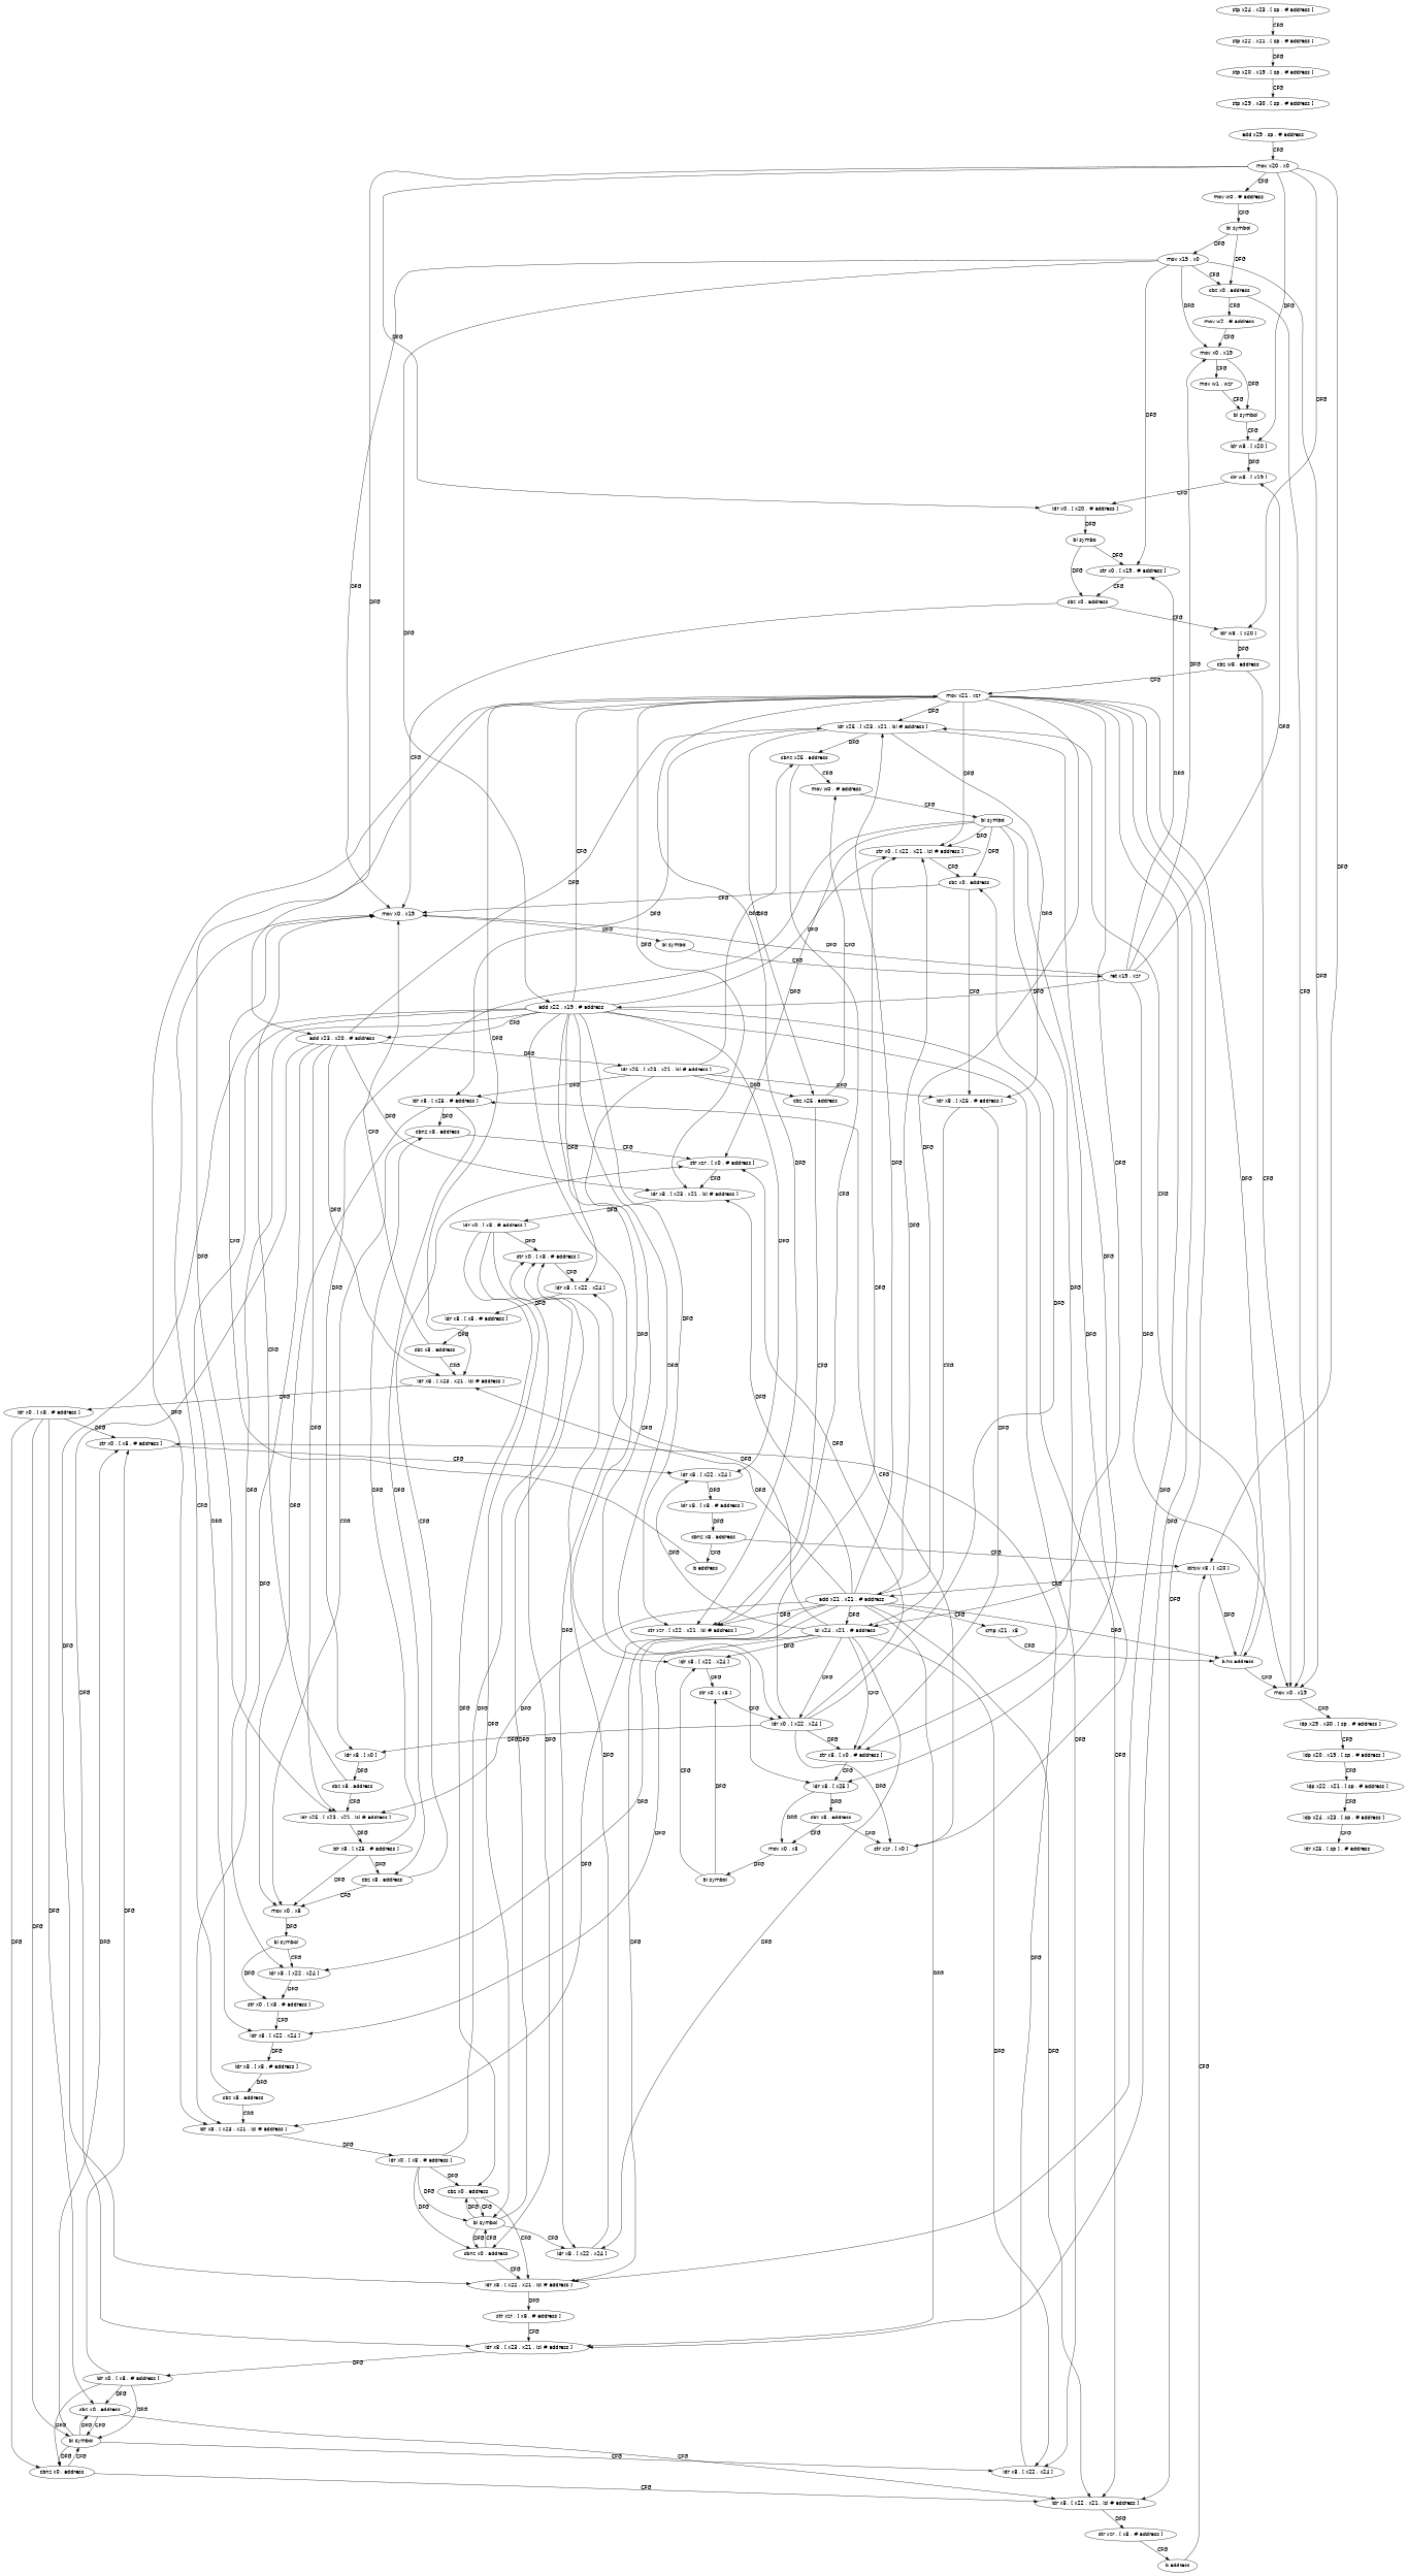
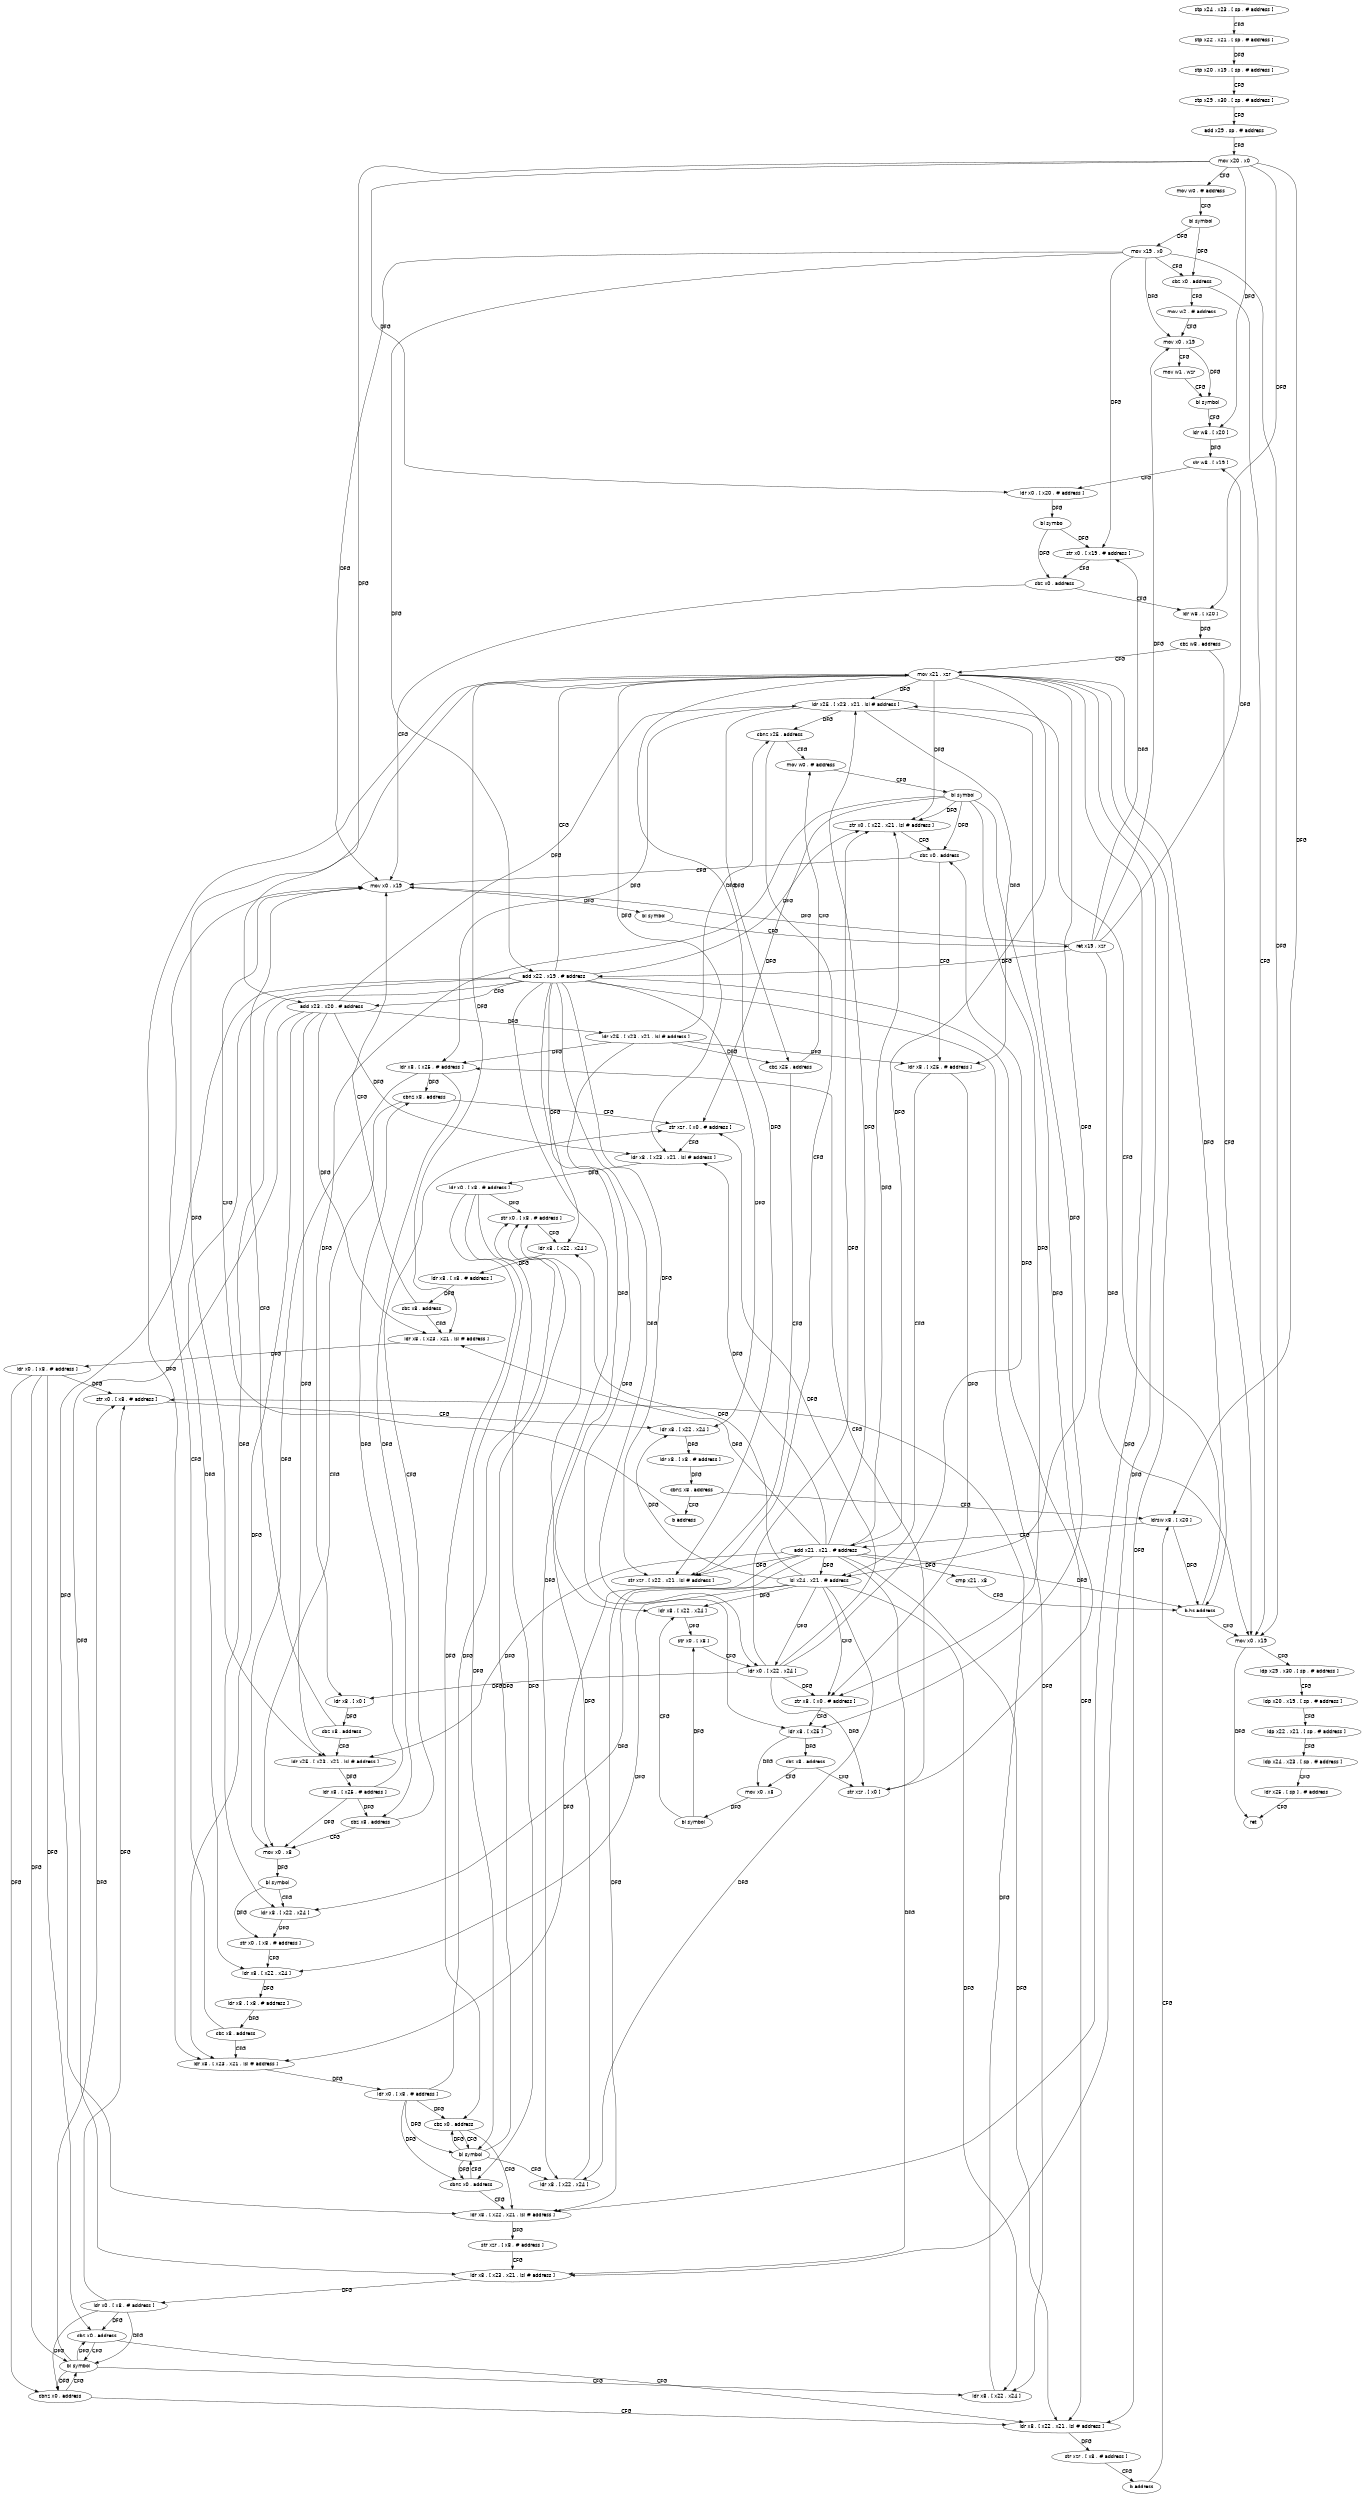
  digraph {
    fontname="DejaVu Sans"
    node [fontname="DejaVu Sans"]
    edge [fontname="DejaVu Sans"]
    n1 [label="stp x24 , x23 , [ sp , # address ]"]
    n2 [label="stp x22 , x21 , [ sp , # address ]"]
    n3 [label="stp x20 , x19 , [ sp , # address ]"]
    n4 [label="stp x29 , x30 , [ sp , # address ]"]
    n5 [label="add x29 , sp , # address"]
    n6 [label="mov x20 , x0"]
    n7 [label="mov w0 , # address"]
    n8 [label="ldr w8 , [ x20 ]"]
    n9 [label="ldr x0 , [ x20 , # address ]"]
    n10 [label="ldr w8 , [ x20 ]"]
    n11 [label="add x23 , x20 , # address"]
    n12 [label="ldrsw x8 , [ x20 ]"]
    n13 [label="bl symbol"]
    n14 [label="str w8 , [ x19 ]"]
    n15 [label="bl symbol"]
    n16 [label="cbz w8 , address"]
    n17 [label="ldr x25 , [ x23 , x21 , lsl # address ]"]
    n18 [label="ldr x25 , [ x23 , x21 , lsl # address ]"]
    n19 [label="ldr x8 , [ x23 , x21 , lsl # address ]"]
    n20 [label="ldr x8 , [ x23 , x21 , lsl # address ]"]
    n21 [label="ldr x8 , [ x23 , x21 , lsl # address ]"]
    n22 [label="ldr x8 , [ x23 , x21 , lsl # address ]"]
    n23 [label="ldr x25 , [ x23 , x21 , lsl # address ]"]
    n24 [label="add x21 , x21 , # address"]
    n25 [label="b.hs address"]
    n26 [label="mov x19 , x0"]
    n27 [label="cbz x0 , address"]
    n28 [label="mov x0 , x19"]
    n29 [label="mov x0 , x19"]
    n30 [label="str x0 , [ x19 , # address ]"]
    n31 [label="mov x0 , x19"]
    n32 [label="add x22 , x19 , # address"]
    n33 [label="mov w2 , # address"]
    n34 [label="ldp x29 , x30 , [ sp , # address ]"]
+   n35 [label=ret]
    n36 [label="mov w1 , wzr"]
    n37 [label="bl symbol"]
    n38 [label="cbz x0 , address"]
    n39 [label="bl symbol"]
    n40 [label="mov x21 , xzr"]
    n41 [label="str xzr , [ x22 , x21 , lsl # address ]"]
    n42 [label="str x0 , [ x22 , x21 , lsl # address ]"]
    n43 [label="ldr x8 , [ x22 , x21 , lsl # address ]"]
    n44 [label="ldr x8 , [ x22 , x21 , lsl # address ]"]
    n45 [label="ldr x8 , [ x22 , x24 ]"]
    n46 [label="ldr x0 , [ x22 , x24 ]"]
    n47 [label="ldr x8 , [ x22 , x24 ]"]
    n48 [label="ldr x8 , [ x22 , x24 ]"]
    n49 [label="ldr x8 , [ x22 , x24 ]"]
    n50 [label="ldr x8 , [ x22 , x24 ]"]
    n51 [label="ldr x8 , [ x22 , x24 ]"]
    n52 [label="ldr x8 , [ x22 , x24 ]"]
    n53 [label="ldp x20 , x19 , [ sp , # address ]"]
    n54 [label="ldp x22 , x21 , [ sp , # address ]"]
    n55 [label="ldp x24 , x23 , [ sp , # address ]"]
    n56 [label="ldr x25 , [ sp ] , # address"]
    n57 [label="ret x19 , xzr"]
    n58 [label="lsl x24 , x21 , # address"]
    n59 [label="cbz x0 , address"]
    n60 [label="str x8 , [ x0 , # address ]"]
    n61 [label="cbnz x25 , address"]
    n62 [label="ldr x8 , [ x25 , # address ]"]
    n63 [label="ldr x8 , [ x25 ]"]
    n64 [label="cbz x25 , address"]
    n65 [label="ldr x8 , [ x25 , # address ]"]
    n66 [label="ldr x8 , [ x25 , # address ]"]
    n67 [label="ldr x0 , [ x8 , # address ]"]
    n68 [label="ldr x0 , [ x8 , # address ]"]
    n69 [label="str xzr , [ x8 , # address ]"]
    n70 [label="ldr x0 , [ x8 , # address ]"]
    n71 [label="ldr x0 , [ x8 , # address ]"]
    n72 [label="str xzr , [ x8 , # address ]"]
    n73 [label="cmp x21 , x8"]
    n74 [label="str x0 , [ x8 ]"]
    n75 [label="str xzr , [ x0 ]"]
    n76 [label="str xzr , [ x0 , # address ]"]
    n77 [label="ldr x8 , [ x0 ]"]
    n78 [label="str x0 , [ x8 , # address ]"]
    n79 [label="ldr x8 , [ x8 , # address ]"]
    n80 [label="str x0 , [ x8 , # address ]"]
    n81 [label="ldr x8 , [ x8 , # address ]"]
    n82 [label="str x0 , [ x8 , # address ]"]
    n83 [label="ldr x8 , [ x8 , # address ]"]
    n84 [label="mov w0 , # address"]
    n85 [label="cbz x8 , address"]
    n86 [label="mov x0 , x8"]
    n87 [label="cbnz x8 , address"]
    n88 [label="mov x0 , x8"]
    n89 [label="cbz x8 , address"]
    n90 [label="bl symbol"]
    n91 [label="cbz x8 , address"]
    n92 [label="bl symbol"]
    n93 [label="bl symbol"]
    n94 [label="cbz x8 , address"]
    n95 [label="cbnz x0 , address"]
    n96 [label="bl symbol"]
    n97 [label="cbz x0 , address"]
    n98 [label="cbz x8 , address"]
    n99 [label="cbnz x0 , address"]
    n100 [label="bl symbol"]
    n101 [label="cbz x0 , address"]
    n102 [label="b address"]
    n103 [label="cbnz x8 , address"]
    n104 [label="b address"]
    n1 -> n2 [label=CFG]
    n2 -> n3 [label=DFG]
    n3 -> n4 [label=CFG]
+   n4 -> n5 [label=CFG]
    n5 -> n6 [label=CFG]
    n6 -> n7 [label=CFG]
    n6 -> n8 [label=DFG]
    n6 -> n9 [label=DFG]
    n6 -> n10 [label=DFG]
    n6 -> n11 [label=DFG]
    n6 -> n12 [label=DFG]
    n7 -> n13 [label=CFG]
    n8 -> n14 [label=DFG]
    n9 -> n15 [label=DFG]
    n10 -> n16 [label=DFG]
    n11 -> n17 [label=DFG]
    n11 -> n18 [label=DFG]
    n11 -> n19 [label=DFG]
    n11 -> n20 [label=DFG]
    n11 -> n21 [label=DFG]
    n11 -> n22 [label=DFG]
    n11 -> n23 [label=DFG]
    n12 -> n24 [label=CFG]
    n12 -> n25 [label=DFG]
    n13 -> n26 [label=DFG]
    n13 -> n27 [label=DFG]
    n14 -> n9 [label=CFG]
    n15 -> n30 [label=DFG]
    n15 -> n38 [label=DFG]
    n16 -> n28 [label=CFG]
    n16 -> n40 [label=CFG]
    n17 -> n61 [label=DFG]
    n17 -> n62 [label=DFG]
    n17 -> n63 [label=DFG]
    n17 -> n64 [label=DFG]
    n17 -> n65 [label=DFG]
    n18 -> n66 [label=DFG]
    n19 -> n67 [label=DFG]
    n20 -> n68 [label=DFG]
    n21 -> n70 [label=DFG]
    n22 -> n71 [label=DFG]
    n23 -> n61 [label=DFG]
    n23 -> n62 [label=DFG]
    n23 -> n63 [label=DFG]
    n23 -> n64 [label=DFG]
    n23 -> n65 [label=DFG]
    n24 -> n17 [label=DFG]
    n24 -> n18 [label=DFG]
    n24 -> n19 [label=DFG]
    n24 -> n20 [label=DFG]
    n24 -> n21 [label=DFG]
    n24 -> n22 [label=DFG]
    n24 -> n25 [label=DFG]
    n24 -> n41 [label=DFG]
    n24 -> n42 [label=DFG]
    n24 -> n43 [label=DFG]
    n24 -> n44 [label=DFG]
    n24 -> n58 [label=DFG]
-   n24 -> n73 [label=CFG]
+   n24 -> n73 [label=DFG]
    n25 -> n17 [label=CFG]
    n25 -> n28 [label=CFG]
    n26 -> n27 [label=CFG]
    n26 -> n28 [label=DFG]
    n26 -> n29 [label=DFG]
    n26 -> n30 [label=DFG]
    n26 -> n31 [label=DFG]
    n26 -> n32 [label=DFG]
    n27 -> n28 [label=CFG]
    n27 -> n33 [label=CFG]
    n28 -> n34 [label=CFG]
+   n28 -> n35 [label=DFG]
    n29 -> n36 [label=CFG]
    n29 -> n37 [label=DFG]
    n30 -> n38 [label=CFG]
    n31 -> n39 [label=DFG]
    n32 -> n11 [label=CFG]
    n32 -> n40 [label=CFG]
    n32 -> n41 [label=DFG]
    n32 -> n42 [label=DFG]
    n32 -> n43 [label=DFG]
    n32 -> n44 [label=DFG]
    n32 -> n45 [label=DFG]
    n32 -> n46 [label=DFG]
    n32 -> n47 [label=DFG]
    n32 -> n48 [label=DFG]
    n32 -> n49 [label=DFG]
    n32 -> n50 [label=DFG]
    n32 -> n51 [label=DFG]
    n32 -> n52 [label=DFG]
    n33 -> n29 [label=CFG]
    n34 -> n53 [label=CFG]
    n36 -> n37 [label=CFG]
    n37 -> n8 [label=CFG]
    n38 -> n10 [label=CFG]
    n38 -> n31 [label=CFG]
    n39 -> n57 [label=CFG]
    n40 -> n17 [label=DFG]
    n40 -> n18 [label=DFG]
    n40 -> n19 [label=DFG]
    n40 -> n20 [label=DFG]
    n40 -> n21 [label=DFG]
    n40 -> n22 [label=DFG]
    n40 -> n24 [label=DFG]
    n40 -> n25 [label=DFG]
    n40 -> n41 [label=DFG]
    n40 -> n42 [label=DFG]
    n40 -> n43 [label=DFG]
    n40 -> n44 [label=DFG]
    n40 -> n58 [label=DFG]
    n42 -> n59 [label=CFG]
    n43 -> n69 [label=DFG]
    n44 -> n72 [label=DFG]
    n45 -> n74 [label=DFG]
    n46 -> n42 [label=DFG]
    n46 -> n59 [label=DFG]
    n46 -> n60 [label=DFG]
    n46 -> n75 [label=DFG]
    n46 -> n76 [label=DFG]
    n46 -> n77 [label=DFG]
    n47 -> n78 [label=DFG]
    n48 -> n79 [label=DFG]
    n49 -> n80 [label=DFG]
    n50 -> n81 [label=DFG]
    n51 -> n82 [label=DFG]
    n52 -> n83 [label=DFG]
    n53 -> n54 [label=CFG]
    n54 -> n55 [label=CFG]
    n55 -> n56 [label=CFG]
+   n56 -> n35 [label=CFG]
    n57 -> n14 [label=DFG]
    n57 -> n28 [label=DFG]
    n57 -> n29 [label=DFG]
    n57 -> n30 [label=DFG]
    n57 -> n31 [label=DFG]
    n57 -> n32 [label=DFG]
    n58 -> n45 [label=DFG]
    n58 -> n46 [label=DFG]
    n58 -> n47 [label=DFG]
    n58 -> n48 [label=DFG]
    n58 -> n49 [label=DFG]
    n58 -> n50 [label=DFG]
    n58 -> n51 [label=DFG]
    n58 -> n52 [label=DFG]
    n58 -> n60 [label=CFG]
    n59 -> n31 [label=CFG]
    n59 -> n62 [label=CFG]
    n60 -> n63 [label=CFG]
    n61 -> n41 [label=CFG]
    n61 -> n84 [label=CFG]
    n62 -> n58 [label=CFG]
    n62 -> n60 [label=DFG]
    n63 -> n85 [label=DFG]
    n63 -> n86 [label=DFG]
    n64 -> n41 [label=CFG]
    n64 -> n84 [label=CFG]
    n65 -> n87 [label=DFG]
    n65 -> n88 [label=DFG]
    n65 -> n89 [label=DFG]
    n66 -> n87 [label=DFG]
    n66 -> n88 [label=DFG]
    n66 -> n89 [label=DFG]
    n67 -> n80 [label=DFG]
    n67 -> n95 [label=DFG]
    n67 -> n96 [label=DFG]
    n67 -> n97 [label=DFG]
    n68 -> n80 [label=DFG]
    n68 -> n95 [label=DFG]
    n68 -> n96 [label=DFG]
    n68 -> n97 [label=DFG]
    n69 -> n22 [label=CFG]
    n70 -> n82 [label=DFG]
    n70 -> n99 [label=DFG]
    n70 -> n100 [label=DFG]
    n70 -> n101 [label=DFG]
    n71 -> n82 [label=DFG]
    n71 -> n99 [label=DFG]
    n71 -> n100 [label=DFG]
    n71 -> n101 [label=DFG]
    n72 -> n102 [label=CFG]
    n73 -> n25 [label=CFG]
    n74 -> n46 [label=CFG]
    n75 -> n65 [label=CFG]
    n76 -> n20 [label=CFG]
    n77 -> n91 [label=DFG]
    n78 -> n48 [label=CFG]
    n79 -> n94 [label=DFG]
    n80 -> n50 [label=CFG]
    n81 -> n98 [label=DFG]
    n82 -> n52 [label=CFG]
    n83 -> n103 [label=DFG]
    n84 -> n90 [label=CFG]
    n85 -> n75 [label=CFG]
    n85 -> n86 [label=CFG]
    n86 -> n92 [label=DFG]
    n87 -> n76 [label=CFG]
    n87 -> n88 [label=CFG]
    n88 -> n93 [label=DFG]
    n89 -> n76 [label=CFG]
    n89 -> n88 [label=CFG]
    n90 -> n42 [label=DFG]
    n90 -> n59 [label=DFG]
    n90 -> n60 [label=DFG]
    n90 -> n75 [label=DFG]
    n90 -> n76 [label=DFG]
    n90 -> n77 [label=DFG]
    n91 -> n18 [label=CFG]
    n91 -> n31 [label=CFG]
    n92 -> n45 [label=CFG]
    n92 -> n74 [label=DFG]
    n93 -> n47 [label=CFG]
    n93 -> n78 [label=DFG]
    n94 -> n19 [label=CFG]
    n94 -> n31 [label=CFG]
    n95 -> n43 [label=CFG]
    n95 -> n96 [label=CFG]
    n96 -> n49 [label=CFG]
    n96 -> n80 [label=DFG]
    n96 -> n95 [label=DFG]
    n96 -> n97 [label=DFG]
    n97 -> n43 [label=CFG]
    n97 -> n96 [label=CFG]
    n98 -> n21 [label=CFG]
    n98 -> n31 [label=CFG]
    n99 -> n44 [label=CFG]
    n99 -> n100 [label=CFG]
    n100 -> n51 [label=CFG]
    n100 -> n82 [label=DFG]
    n100 -> n99 [label=DFG]
    n100 -> n101 [label=DFG]
    n101 -> n44 [label=CFG]
    n101 -> n100 [label=CFG]
    n102 -> n12 [label=CFG]
    n103 -> n12 [label=CFG]
    n103 -> n104 [label=CFG]
    n104 -> n31 [label=CFG]
  }
